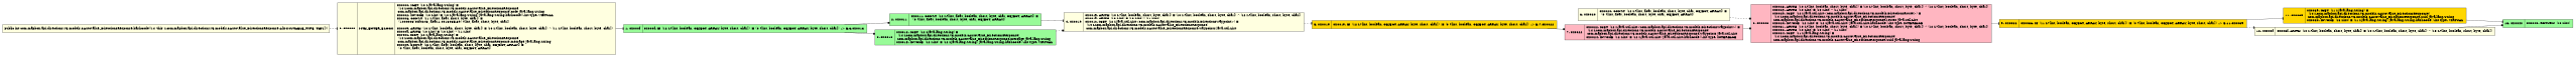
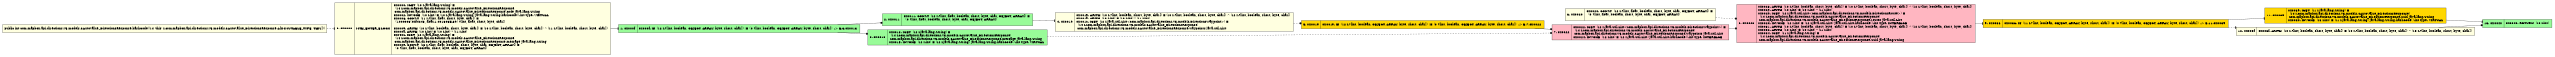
  digraph {
    rankdir=LR
    node [fillcolor=lightyellow shape=record style=filled]
    edge [arrowhead=dot style=solid]
    n1 [label="{0\:\ 0x0000|MTH_ENTER_BLOCK\l|0x0000: IGET  (r0 I:java.lang.String) = \l  (r4 I:com.mapbox.api.directions.v5.models.$AutoValue_DirectionsResponse)\l com.mapbox.api.directions.v5.models.$AutoValue_DirectionsResponse.code java.lang.String \l0x0002: INVOKE  (r0 I:int) = (r0 I:java.lang.String) java.lang.String.hashCode():int type: VIRTUAL \l0x0006: CONST  (r1 I:?[int, float, short, byte, char]) = \l  (1000003(0xf4243, float:1.401303E\-39) ?[int, float, short, byte, char])\l \l0x0009: ARITH  (r0 I:?[int, boolean, short, byte, char]) = (r0 I:?[int, boolean, short, byte, char]) ^ (r1 I:?[int, boolean, short, byte, char]) \l0x000a: ARITH  (r0 I:int) = (r0 I:int) * (r1 I:int) \l0x040c: IGET  (r2 I:java.lang.String) = \l  (r4 I:com.mapbox.api.directions.v5.models.$AutoValue_DirectionsResponse)\l com.mapbox.api.directions.v5.models.$AutoValue_DirectionsResponse.message java.lang.String \l0x000e: CONST  (r3 I:?[int, float, boolean, short, byte, char, OBJECT, ARRAY]) = \l  (0 ?[int, float, boolean, short, byte, char, OBJECT, ARRAY])\l \l}"]
    n2 [fillcolor=palegreen label="{1\:\ 0x000f|0x000f: IF  (r2 I:?[int, boolean, OBJECT, ARRAY, byte, short, char]) != (0 ?[int, boolean, OBJECT, ARRAY, byte, short, char])  \-\> B:3:0x0013 \l}"]
    n3 [fillcolor=palegreen label="{2\:\ 0x0011|0x0011: CONST  (r2 I:?[int, float, boolean, short, byte, char, OBJECT, ARRAY]) = \l  (0 ?[int, float, boolean, short, byte, char, OBJECT, ARRAY])\l \l}"]
    n4 [fillcolor=palegreen label="{3\:\ 0x0013|0x0013: IGET  (r2 I:java.lang.String) = \l  (r4 I:com.mapbox.api.directions.v5.models.$AutoValue_DirectionsResponse)\l com.mapbox.api.directions.v5.models.$AutoValue_DirectionsResponse.message java.lang.String \l0x0015: INVOKE  (r2 I:int) = (r2 I:java.lang.String) java.lang.String.hashCode():int type: VIRTUAL \l}"]
    n5 [label="{4\:\ 0x0019|0x0019: ARITH  (r0 I:?[int, boolean, short, byte, char]) = (r0 I:?[int, boolean, short, byte, char]) ^ (r2 I:?[int, boolean, short, byte, char]) \l0x001a: ARITH  (r0 I:int) = (r0 I:int) * (r1 I:int) \l0x001c: IGET  (r2 I:java.util.List\<com.mapbox.api.directions.v5.models.DirectionsWaypoint\>) = \l  (r4 I:com.mapbox.api.directions.v5.models.$AutoValue_DirectionsResponse)\l com.mapbox.api.directions.v5.models.$AutoValue_DirectionsResponse.waypoints java.util.List \l}"]
    n6 [fillcolor=gold label="{5\:\ 0x001e|0x001e: IF  (r2 I:?[int, boolean, OBJECT, ARRAY, byte, short, char]) != (0 ?[int, boolean, OBJECT, ARRAY, byte, short, char])  \-\> B:7:0x0022 \l}"]
    n7 [fillcolor=lightpink label="{7\:\ 0x0022|0x0022: IGET  (r2 I:java.util.List\<com.mapbox.api.directions.v5.models.DirectionsWaypoint\>) = \l  (r4 I:com.mapbox.api.directions.v5.models.$AutoValue_DirectionsResponse)\l com.mapbox.api.directions.v5.models.$AutoValue_DirectionsResponse.waypoints java.util.List \l0x0024: INVOKE  (r2 I:int) = (r2 I:java.util.List) java.util.List.hashCode():int type: INTERFACE \l}"]
    n8 [label="{6\:\ 0x0020|0x0020: CONST  (r2 I:?[int, float, boolean, short, byte, char, OBJECT, ARRAY]) = \l  (0 ?[int, float, boolean, short, byte, char, OBJECT, ARRAY])\l \l}"]
    n9 [fillcolor=lightpink label="{8\:\ 0x0028|0x0028: ARITH  (r0 I:?[int, boolean, short, byte, char]) = (r0 I:?[int, boolean, short, byte, char]) ^ (r2 I:?[int, boolean, short, byte, char]) \l0x0029: ARITH  (r0 I:int) = (r0 I:int) * (r1 I:int) \l0x002b: IGET  (r2 I:java.util.List\<com.mapbox.api.directions.v5.models.DirectionsRoute\>) = \l  (r4 I:com.mapbox.api.directions.v5.models.$AutoValue_DirectionsResponse)\l com.mapbox.api.directions.v5.models.$AutoValue_DirectionsResponse.routes java.util.List \l0x002d: INVOKE  (r2 I:int) = (r2 I:java.util.List) java.util.List.hashCode():int type: INTERFACE \l0x0031: ARITH  (r0 I:?[int, boolean, short, byte, char]) = (r0 I:?[int, boolean, short, byte, char]) ^ (r2 I:?[int, boolean, short, byte, char]) \l0x0032: ARITH  (r0 I:int) = (r0 I:int) * (r1 I:int) \l0x0034: IGET  (r1 I:java.lang.String) = \l  (r4 I:com.mapbox.api.directions.v5.models.$AutoValue_DirectionsResponse)\l com.mapbox.api.directions.v5.models.$AutoValue_DirectionsResponse.uuid java.lang.String \l}"]
    n10 [fillcolor=gold label="{9\:\ 0x0036|0x0036: IF  (r1 I:?[int, boolean, OBJECT, ARRAY, byte, short, char]) != (0 ?[int, boolean, OBJECT, ARRAY, byte, short, char])  \-\> B:11:0x0039 \l}"]
    n11 [fillcolor=gold label="{11\:\ 0x0039|0x0039: IGET  (r1 I:java.lang.String) = \l  (r4 I:com.mapbox.api.directions.v5.models.$AutoValue_DirectionsResponse)\l com.mapbox.api.directions.v5.models.$AutoValue_DirectionsResponse.uuid java.lang.String \l0x003b: INVOKE  (r3 I:int) = (r1 I:java.lang.String) java.lang.String.hashCode():int type: VIRTUAL \l}"]
    n12 [label="{12\:\ 0x003f|0x003f: ARITH  (r0 I:?[int, boolean, short, byte, char]) = (r0 I:?[int, boolean, short, byte, char]) ^ (r3 I:?[int, boolean, short, byte, char]) \l}"]
    n13 [fillcolor=palegreen label="{13\:\ 0x0040|0x0040: RETURN  (r0 I:int) \l}"]
    n14 [label="{public int com.mapbox.api.directions.v5.models.$AutoValue_DirectionsResponse.hashCode((r4 'this' I:com.mapbox.api.directions.v5.models.$AutoValue_DirectionsResponse A[IMMUTABLE_TYPE, THIS])) }"]
    n1 -> n2 [arrowhead=tee]
    n2 -> n3
    n2 -> n4
    n3 -> n5 [arrowhead=tee]
-   n4 -> n5 [style=dashed]
-   n5 -> n6 [arrowhead=tee style=dashed]
+   n4 -> n7 [style=dashed]
+   n5 -> n6 [style=dashed]
    n6 -> n7
    n7 -> n9
    n8 -> n9 [style=dashed]
    n9 -> n10 [arrowhead=tee]
    n10 -> n11 [arrowhead=tee]
    n10 -> n12 [arrowhead=tee style=dashed]
    n11 -> n13 [arrowhead=tee]
    n12 -> n13
    n14 -> n1 [arrowhead=tee style=dashed]
  }
